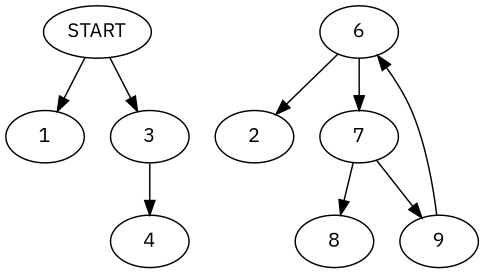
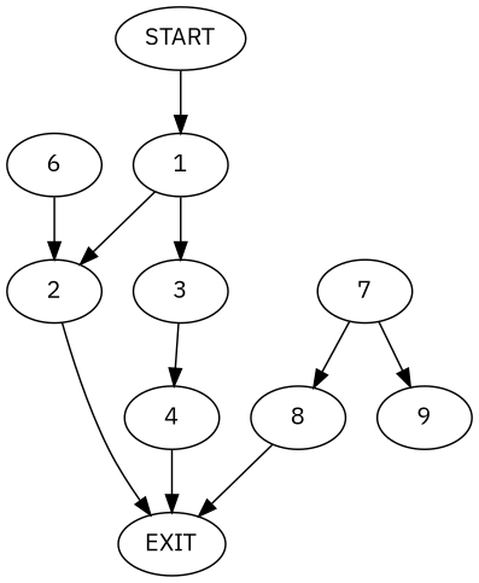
  digraph {
    fontname="IBM Plex Sans"
    node [fontname="IBM Plex Sans"]
    edge [fontname="IBM Plex Sans"]
    n1 [label=START]
    1
    2
    3
+   n5 [label=EXIT]
    4
    6
    7
    8
    9
    n1 -> 1
-   n1 -> 3
+   1 -> 2
+   1 -> 3
+   2 -> n5
    3 -> 4
+   4 -> n5
    6 -> 2
-   6 -> 7
    7 -> 8
    7 -> 9
-   9 -> 6
+   8 -> n5
  }
